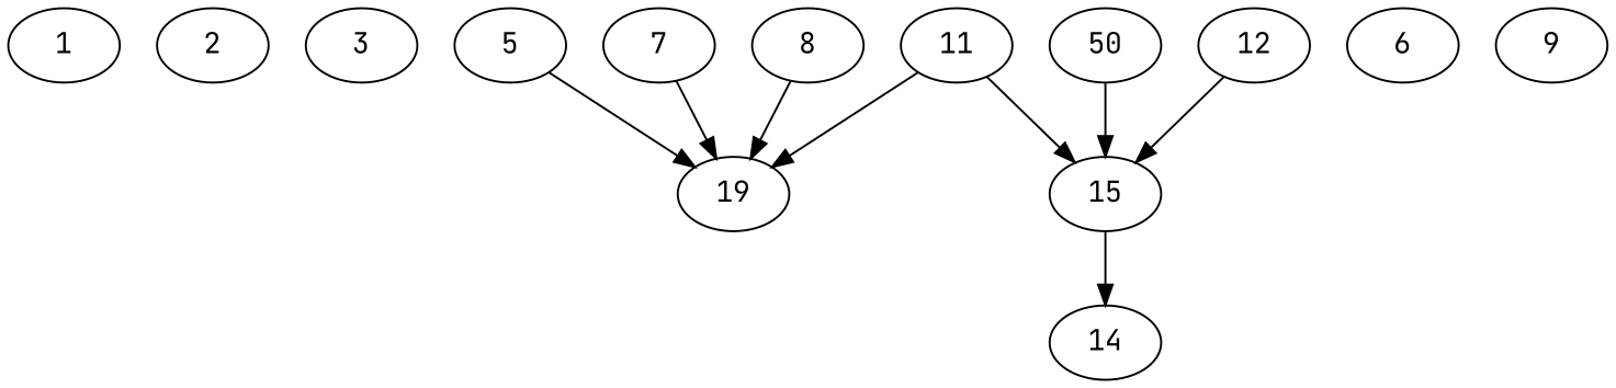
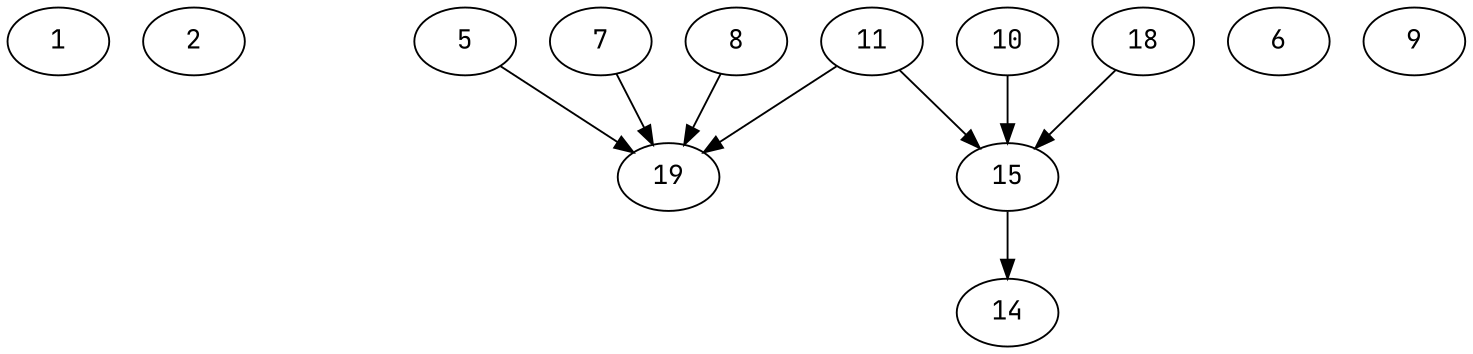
  digraph {
    fontname="JetBrains Mono"
    node [alpha=0.19 fontname="JetBrains Mono"]
    edge [fontname="JetBrains Mono"]
    1 [alpha=0.00 expect_size=24715264]
    2 [alpha=0.15 expect_size=14400512]
-   3 [alpha=0.15 expect_size=35211264]
    n4 [alpha=0.20 expect_size=36169728 label=19]
    5 [alpha=0.12 expect_size=41568256]
    6 [expect_size=45554688]
    7 [alpha=0.04 expect_size=40850432]
    8 [alpha=0.02 expect_size=7881728]
    9 [expect_size=43517952]
-   10 [expect_size=38844416 label=50]
+   10 [expect_size=38844416]
    15 [expect_size=50806784]
    14 [alpha=0.02 expect_size=24816640]
    11 [alpha=0.11 expect_size=46790656]
-   12 [alpha=0.10 expect_size=47077376]
+   12 [alpha=0.10 expect_size=47077376 label=18]
    5 -> n4
    7 -> n4
    8 -> n4
    10 -> 15
    15 -> 14
    11 -> n4
    11 -> 15
    12 -> 15
  }
